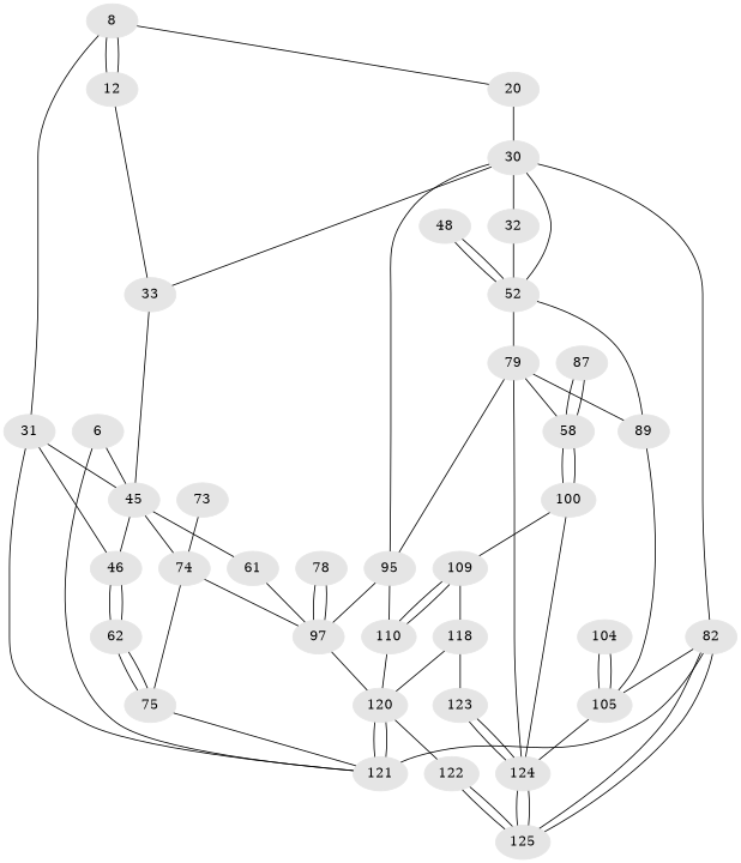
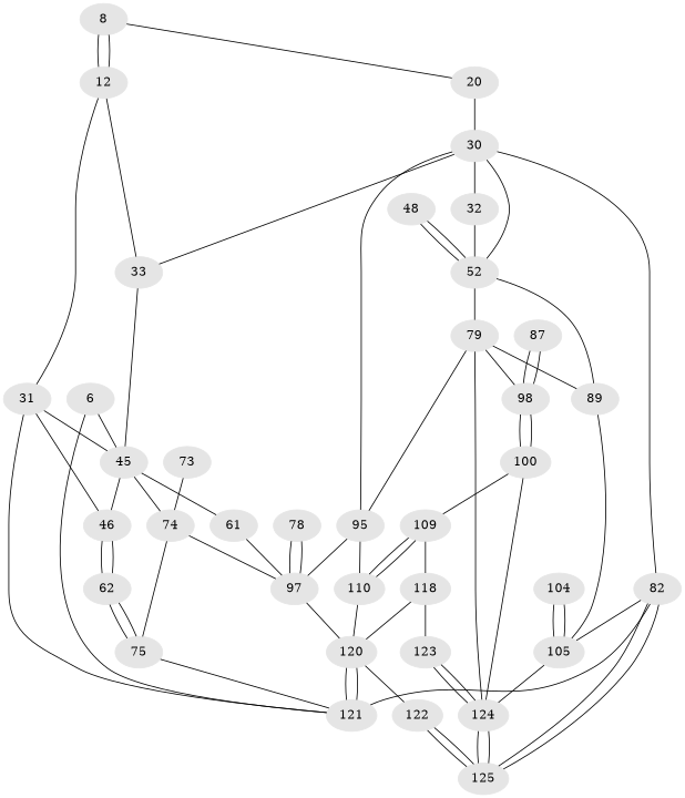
  graph {
    node [color=gray90 style=filled]
    121 [super="+86"]
    6
    45 [super="+42+34"]
    12 [super="+10+9"]
    31 [super="+17"]
    33 [super="+22"]
    8
    20 [super="+7"]
    30 [super="+21+29+25"]
    46 [super="+44+43"]
    32 [super="+26"]
    52 [super="+51+49"]
    82 [super="+3"]
    95 [super="+57+36+88"]
    79 [super="+72+64+53"]
    89 [super="+85"]
    105 [super="+84+103+91"]
    125
    97 [super="+96+76+77+68"]
    110 [super="+107+94"]
    61 [super="+38+39"]
    74 [super="+69+70"]
    62
    75
    48
-   98 [super="+80+81" label=58]
+   98 [super="+80+81"]
    124 [super="+113"]
    120 [super="+117+119+111+112"]
    73
    78
    100
    87
    122
    109 [super="+102"]
    118 [super="+115"]
    104
    123 [super="+114"]
    6 -- 121
    6 -- 45
    45 -- 46
    45 -- 61 [weight=2]
    45 -- 74
-   8 -- 31
+   12 -- 31
    12 -- 33
    31 -- 121 [weight=2]
    31 -- 45
    31 -- 46
    33 -- 45 [weight=2]
    8 -- 12 [weight=2]
    8 -- 12
    8 -- 20
    20 -- 30 [weight=3]
    30 -- 33
    30 -- 32 [weight=2]
    30 -- 52 [weight=2]
    30 -- 82 [weight=2]
    30 -- 95
    46 -- 62 [weight=2]
    46 -- 62
    32 -- 52 [weight=2]
    52 -- 79 [weight=3]
    52 -- 89
    82 -- 121 [weight=2]
    82 -- 105
    82 -- 125
    82 -- 125
    95 -- 97 [weight=2]
    95 -- 110 [weight=2]
    79 -- 95
    79 -- 89
    79 -- 98 [weight=2]
    79 -- 124
    89 -- 105 [weight=2]
    105 -- 124 [weight=2]
    97 -- 120 [weight=2]
    110 -- 120 [weight=2]
    61 -- 97 [weight=2]
    74 -- 97 [weight=2]
    74 -- 75
    62 -- 75
    62 -- 75
    75 -- 121
    48 -- 52 [weight=3]
    48 -- 52
    98 -- 100
    98 -- 100
    124 -- 125
    124 -- 125
    120 -- 121 [weight=3]
    120 -- 121
    120 -- 122 [weight=2]
    73 -- 74 [weight=3]
    78 -- 97 [weight=3]
    78 -- 97
    100 -- 124
    100 -- 109
    87 -- 98 [weight=2]
    87 -- 98
    122 -- 125
    122 -- 125
    109 -- 110 [weight=2]
    109 -- 110
    109 -- 118
    118 -- 120
    118 -- 123 [weight=2]
    104 -- 105 [weight=3]
    104 -- 105
    123 -- 124 [weight=2]
    123 -- 124
  }
